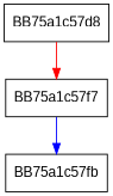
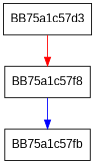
  digraph {
    fontname="Liberation Sans"
    splines=ortho
    node [fontname="Liberation Sans" shape=box]
    edge [fontname="Liberation Sans"]
-   BB75a1c57d8
-   BB75a1c57f7
+   BB75a1c57d8 [label=BB75a1c57d3]
+   BB75a1c57f7 [label=BB75a1c57f8]
    BB75a1c57fb
    BB75a1c57d8 -> BB75a1c57f7 [color=red]
    BB75a1c57f7 -> BB75a1c57fb [color=blue]
  }
